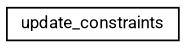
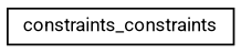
  digraph {
    rankdir=LR
    fontname=Roboto
-   n1 [color=black fillcolor=white fontname=Roboto fontsize=10 height=0.2 label=update_constraints shape=record style=filled width=0.4]
+   n1 [color=black fillcolor=white fontname=Roboto fontsize=10 height=0.2 label=constraints_constraints shape=record style=filled width=0.4]
  }
